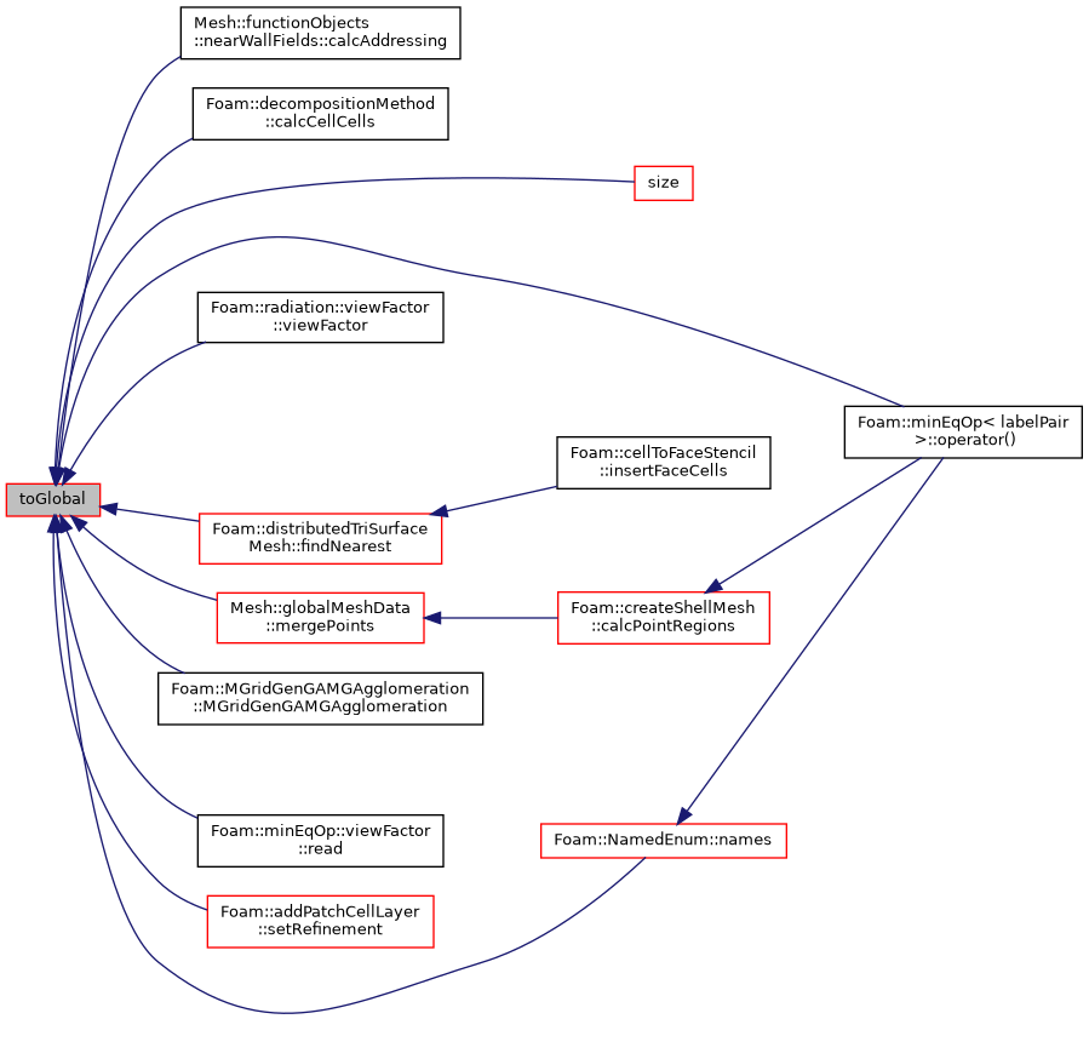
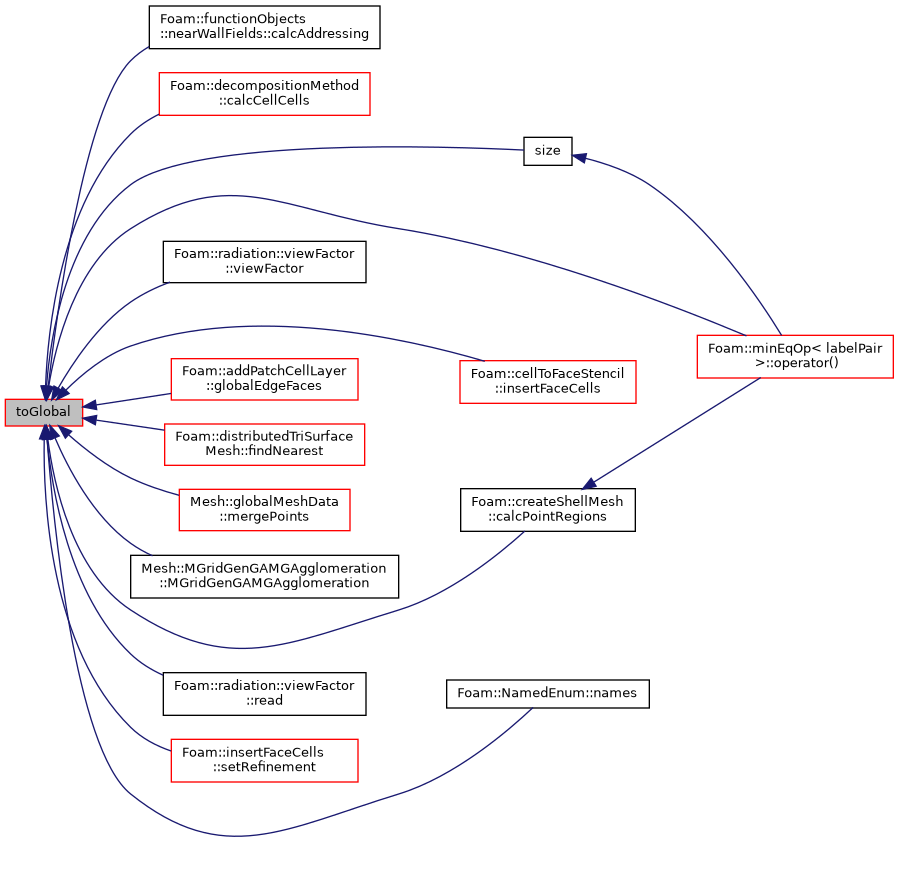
  digraph {
    rankdir=LR
    node [color=red fontname=Helvetica fontsize=10 shape=record]
    edge [color=midnightblue dir=back fontname=Helvetica fontsize=10 labelfontname=Helvetica labelfontsize=10 style=solid]
    n1 [fillcolor=grey75 fontcolor=black height=0.2 label=toGlobal style=filled width=0.4]
-   n2 [color=black height=0.2 label="Mesh::functionObjects\l::nearWallFields::calcAddressing" width=0.4]
-   n3 [color=black height=0.2 label="Foam::decompositionMethod\l::calcCellCells" width=0.4]
-   n4 [height=0.2 label="Foam::createShellMesh\l::calcPointRegions" width=0.4]
-   n5 [color=black height=0.2 label="Foam::minEqOp\< labelPair\l \>::operator()" width=0.4]
+   n2 [color=black height=0.2 label="Foam::functionObjects\l::nearWallFields::calcAddressing" width=0.4]
+   n3 [height=0.2 label="Foam::decompositionMethod\l::calcCellCells" width=0.4]
+   n4 [color=black height=0.2 label="Foam::createShellMesh\l::calcPointRegions" width=0.4]
+   n5 [height=0.2 label="Foam::minEqOp\< labelPair\l \>::operator()" width=0.4]
    n6 [color=black height=0.2 label="Foam::radiation::viewFactor\l::viewFactor" width=0.4]
    n7 [height=0.2 label="Foam::distributedTriSurface\lMesh::findNearest" width=0.4]
-   n9 [color=black height=0.2 label="Foam::cellToFaceStencil\l::insertFaceCells" width=0.4]
+   n8 [height=0.2 label="Foam::addPatchCellLayer\l::globalEdgeFaces" width=0.4]
+   n9 [height=0.2 label="Foam::cellToFaceStencil\l::insertFaceCells" width=0.4]
    n10 [height=0.2 label="Mesh::globalMeshData\l::mergePoints" width=0.4]
-   n11 [color=black height=0.2 label="Foam::MGridGenGAMGAgglomeration\l::MGridGenGAMGAgglomeration" width=0.4]
-   n12 [height=0.2 label="Foam::NamedEnum::names" width=0.4]
-   n13 [color=black height=0.2 label="Foam::minEqOp::viewFactor\l::read" width=0.4]
-   n14 [height=0.2 label="Foam::addPatchCellLayer\l::setRefinement" width=0.4]
-   n15 [height=0.2 label=size width=0.4]
+   n11 [color=black height=0.2 label="Mesh::MGridGenGAMGAgglomeration\l::MGridGenGAMGAgglomeration" width=0.4]
+   n12 [color=black height=0.2 label="Foam::NamedEnum::names" width=0.4]
+   n13 [color=black height=0.2 label="Foam::radiation::viewFactor\l::read" width=0.4]
+   n14 [height=0.2 label="Foam::insertFaceCells\l::setRefinement" width=0.4]
+   n15 [color=black height=0.2 label=size width=0.4]
    n1 -> n2
    n1 -> n3
-   n10 -> n4
+   n1 -> n4
    n1 -> n5
    n1 -> n6
    n1 -> n7
-   n7 -> n9
+   n1 -> n8
+   n1 -> n9
    n1 -> n10
    n1 -> n11
    n1 -> n12
    n1 -> n13
    n1 -> n14
    n1 -> n15
    n4 -> n5
-   n12 -> n5
+   n15 -> n5
  }
